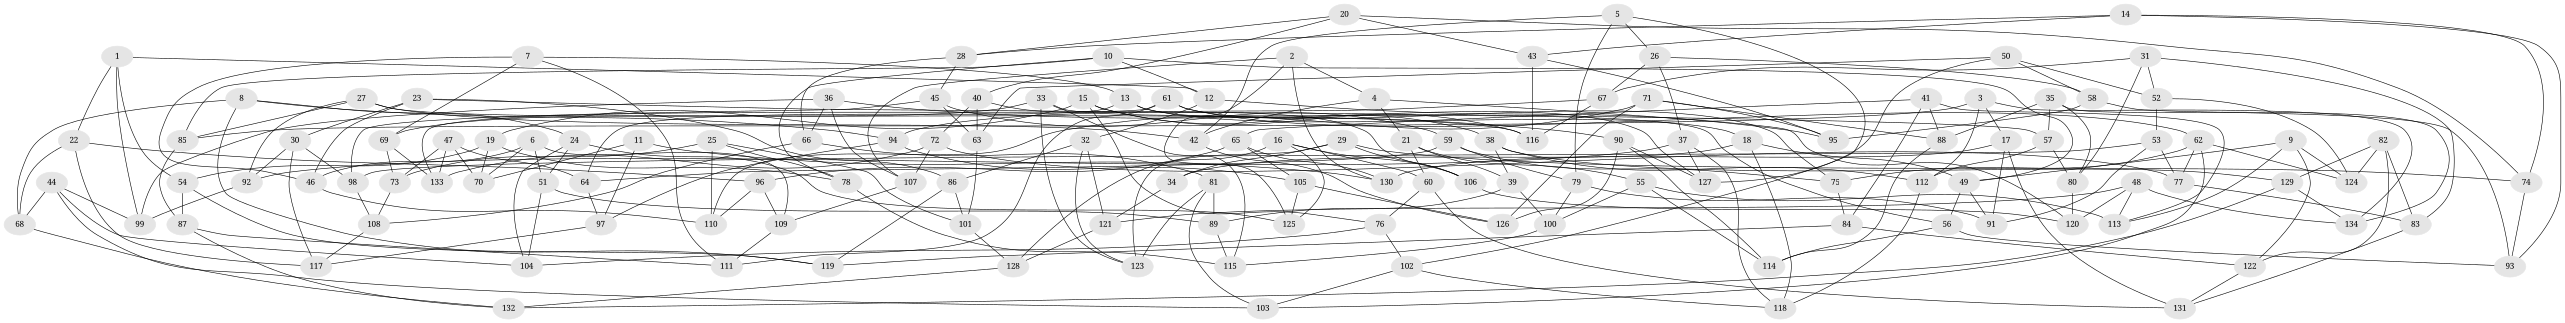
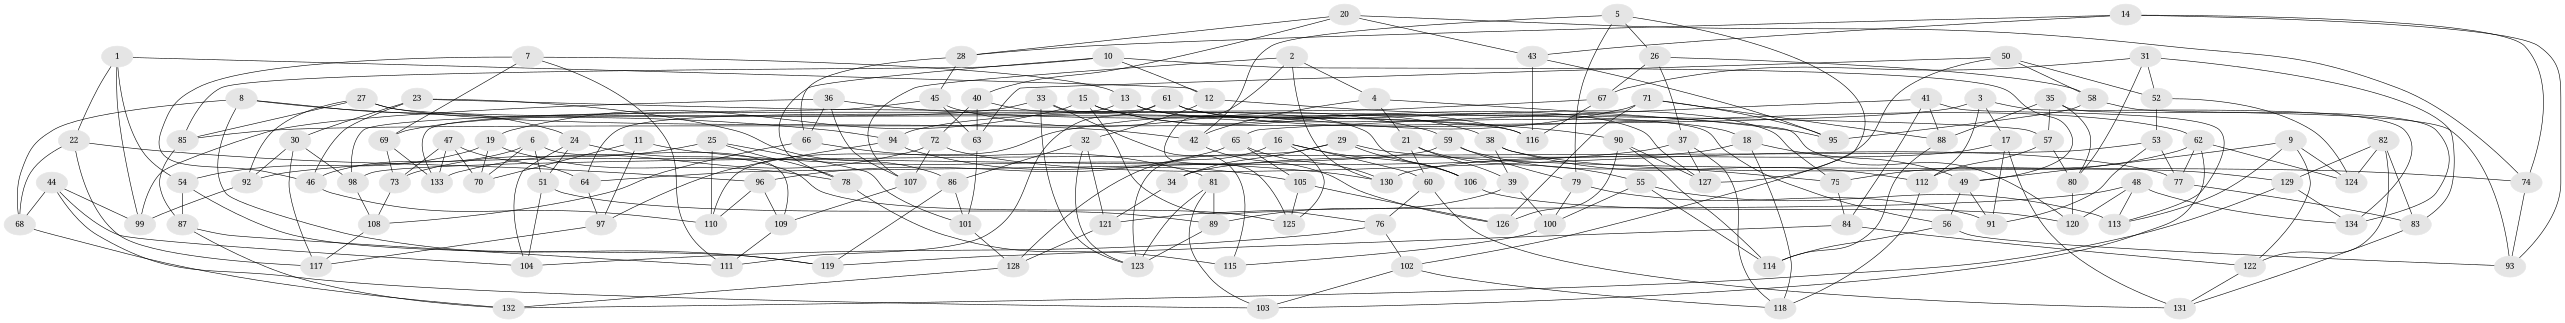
  graph {
    fontname="Noto Serif"
    node [color=gray90 fontname="Noto Serif" style=filled]
    edge [fontname="Noto Serif"]
    1
    12
    22
    54
    99
    32
    95
    68
    96
    117
    119
    87
    2
    4
    107
    125
    130
    21
    42
    120
    109
    3
    17
    85
    112
    134
    91
    131
    118
    60
    39
    55
    126
    5
    26
    79
    102
    37
    58
    67
    100
    103
    6
    46
    51
    70
    110
    104
    89
    111
    7
    13
    69
    18
    64
    127
    73
    133
    8
    24
    94
    132
    97
    105
    9
    49
    113
    122
    124
    56
    10
    78
    34
    121
    115
    11
    77
    83
    86
    123
    14
    28
    43
    74
    93
    45
    66
    116
    15
    19
    38
    76
    129
    16
    106
    128
    20
    40
    63
    72
    114
    23
    30
    57
    92
    98
    80
    101
    25
    108
    27
    59
    81
    29
    31
    52
    53
    33
    35
    88
    36
    90
    41
    65
    84
    44
    75
    47
    48
    50
    61
    62
    71
    82
    1 -- 12
    1 -- 22
    1 -- 54
    1 -- 99
    12 -- 32
    12 -- 95
    22 -- 68
    22 -- 96
    22 -- 117
    54 -- 119
    54 -- 87
    32 -- 121
    32 -- 86
    32 -- 123
    68 -- 132
    96 -- 109
    96 -- 110
    87 -- 111
    87 -- 132
    2 -- 4
    2 -- 107
    2 -- 125
    2 -- 130
    4 -- 21
    4 -- 42
    4 -- 120
    107 -- 109
    21 -- 60
    21 -- 39
    21 -- 55
    42 -- 126
    109 -- 111
    3 -- 17
    3 -- 85
    3 -- 112
    3 -- 134
    17 -- 130
    17 -- 91
    17 -- 131
    85 -- 87
    112 -- 118
    60 -- 131
    60 -- 76
    39 -- 100
    39 -- 89
    55 -- 100
    55 -- 113
    55 -- 114
    5 -- 42
    5 -- 26
    5 -- 79
    5 -- 102
    26 -- 37
    26 -- 58
    26 -- 67
    79 -- 91
    79 -- 100
    102 -- 118
    102 -- 103
    37 -- 118
    37 -- 127
    37 -- 92
    58 -- 95
    58 -- 93
    67 -- 94
    67 -- 116
    100 -- 115
    6 -- 109
    6 -- 46
    6 -- 51
    6 -- 70
    46 -- 110
    51 -- 104
    51 -- 89
-   89 -- 115
+   89 -- 123
    7 -- 46
    7 -- 111
    7 -- 13
    7 -- 69
    13 -- 18
    13 -- 64
    13 -- 127
    69 -- 73
    69 -- 133
    18 -- 118
    18 -- 49
    18 -- 34
    64 -- 97
    73 -- 108
    8 -- 68
    8 -- 119
    8 -- 24
    8 -- 94
    24 -- 125
    24 -- 51
    24 -- 104
    94 -- 97
    94 -- 105
    97 -- 117
    105 -- 125
    105 -- 126
    9 -- 49
    9 -- 113
    9 -- 122
    9 -- 124
    49 -- 91
    49 -- 56
    122 -- 131
    56 -- 93
    56 -- 114
    10 -- 12
    10 -- 85
    10 -- 49
    10 -- 78
    78 -- 115
    34 -- 121
    121 -- 128
    11 -- 130
    11 -- 70
    11 -- 97
    77 -- 83
    83 -- 131
    86 -- 119
    86 -- 101
    14 -- 28
    14 -- 43
    14 -- 74
    14 -- 93
    28 -- 45
    28 -- 66
    43 -- 95
    43 -- 116
    74 -- 93
    45 -- 63
    45 -- 98
    45 -- 59
    66 -- 108
    66 -- 81
    15 -- 116
    15 -- 19
    15 -- 38
    15 -- 76
    19 -- 54
    19 -- 70
    19 -- 78
    38 -- 112
    38 -- 39
    38 -- 129
    76 -- 102
    76 -- 104
    129 -- 134
    129 -- 132
    16 -- 125
    16 -- 60
    16 -- 106
    16 -- 128
    106 -- 120
    128 -- 132
    20 -- 28
    20 -- 43
    20 -- 74
    20 -- 40
    40 -- 106
    40 -- 63
    40 -- 72
    63 -- 101
    72 -- 107
    72 -- 133
    72 -- 77
    23 -- 46
    23 -- 86
    23 -- 30
    23 -- 57
    30 -- 117
    30 -- 92
    30 -- 98
    57 -- 112
    57 -- 80
    92 -- 99
    98 -- 108
    80 -- 120
    101 -- 128
    25 -- 110
    25 -- 73
    25 -- 78
    25 -- 101
    108 -- 117
    27 -- 42
    27 -- 85
    27 -- 116
    27 -- 92
    59 -- 79
    59 -- 64
    59 -- 75
    81 -- 103
    81 -- 89
    81 -- 123
    29 -- 34
    29 -- 123
    29 -- 74
    29 -- 106
    31 -- 67
    31 -- 83
    31 -- 80
    31 -- 52
    52 -- 124
    52 -- 53
    53 -- 91
    53 -- 77
    53 -- 98
    33 -- 69
    33 -- 56
    33 -- 115
    33 -- 123
    35 -- 134
    35 -- 57
    35 -- 80
    35 -- 88
    88 -- 114
    36 -- 99
    36 -- 107
    36 -- 66
    36 -- 90
    90 -- 126
    90 -- 127
    90 -- 114
    41 -- 113
    41 -- 88
    41 -- 65
    41 -- 84
    65 -- 96
    65 -- 130
    65 -- 105
    84 -- 119
    84 -- 122
    44 -- 99
    44 -- 68
    44 -- 103
    44 -- 104
    75 -- 84
    47 -- 70
    47 -- 64
    47 -- 73
    47 -- 133
    48 -- 120
    48 -- 134
    48 -- 113
    48 -- 121
    50 -- 58
    50 -- 127
    50 -- 63
    50 -- 52
    61 -- 111
    61 -- 133
    61 -- 75
    61 -- 62
    62 -- 103
    62 -- 124
    62 -- 77
    62 -- 75
    71 -- 95
    71 -- 126
    71 -- 110
    71 -- 88
    82 -- 122
    82 -- 124
    82 -- 83
    82 -- 129
  }
